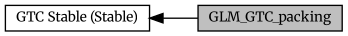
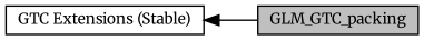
  digraph {
    rankdir=LR
    fontname=Merriweather
    node [color=black fontname=Merriweather fontsize=10 shape=box style=filled]
-   n1 [fillcolor=white height=0.2 label="GTC Stable (Stable)" width=0.4]
+   n1 [fillcolor=white height=0.2 label="GTC Extensions (Stable)" width=0.4]
    n2 [fillcolor=grey75 fontcolor=black height=0.2 label=GLM_GTC_packing width=0.4]
    n1 -> n2 [dir=back fontname=Merriweather fontsize=10 labelfontname=Helvetica labelfontsize=10 shape=plaintext style=solid]
  }
